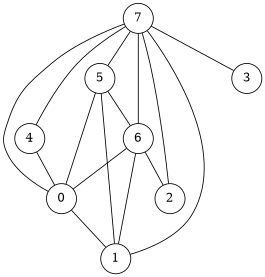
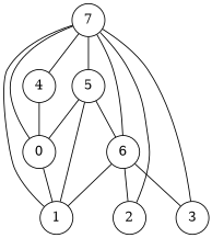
  graph {
    node [shape=circle]
    4
    0
    1
    5
    6
    2
    7
    3
    4 -- 0
    0 -- 1
    5 -- 0
    5 -- 1
    5 -- 6
-   6 -- 0
+   6 -- 3
    6 -- 1
    6 -- 2
    7 -- 4
    7 -- 0
    7 -- 1
    7 -- 5
    7 -- 6
    7 -- 2
    7 -- 3
  }
